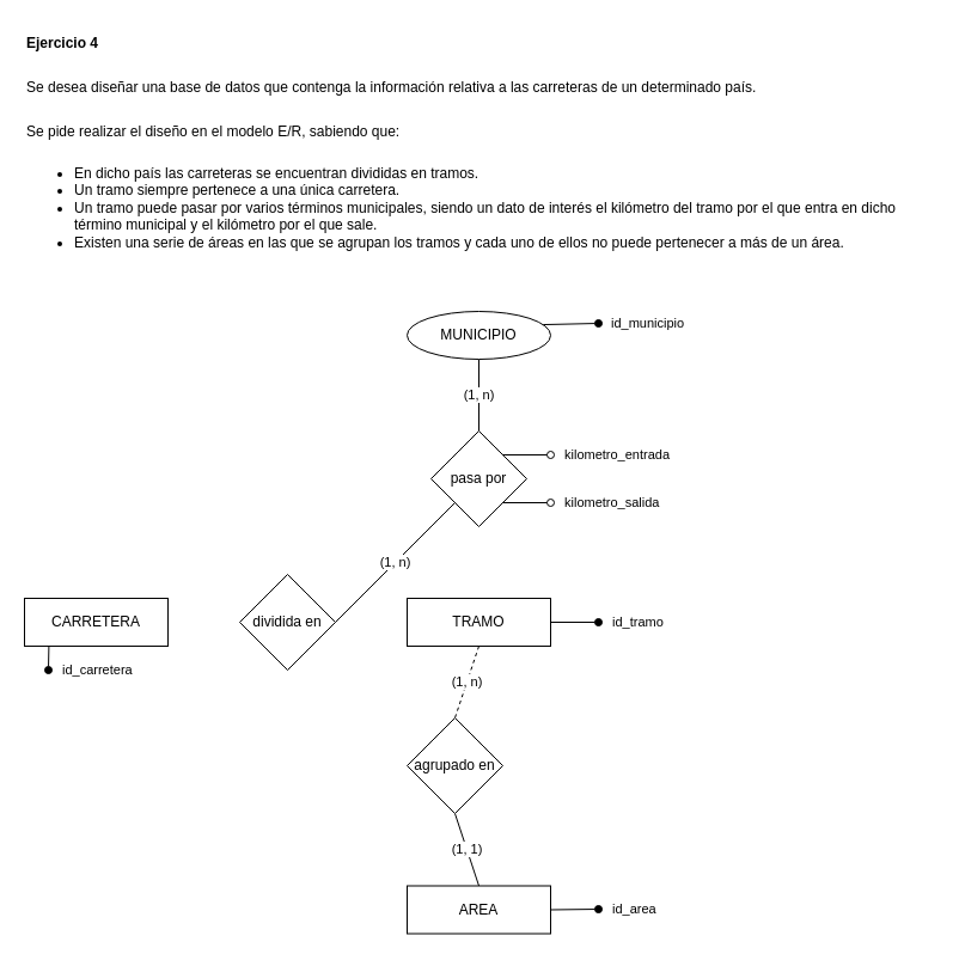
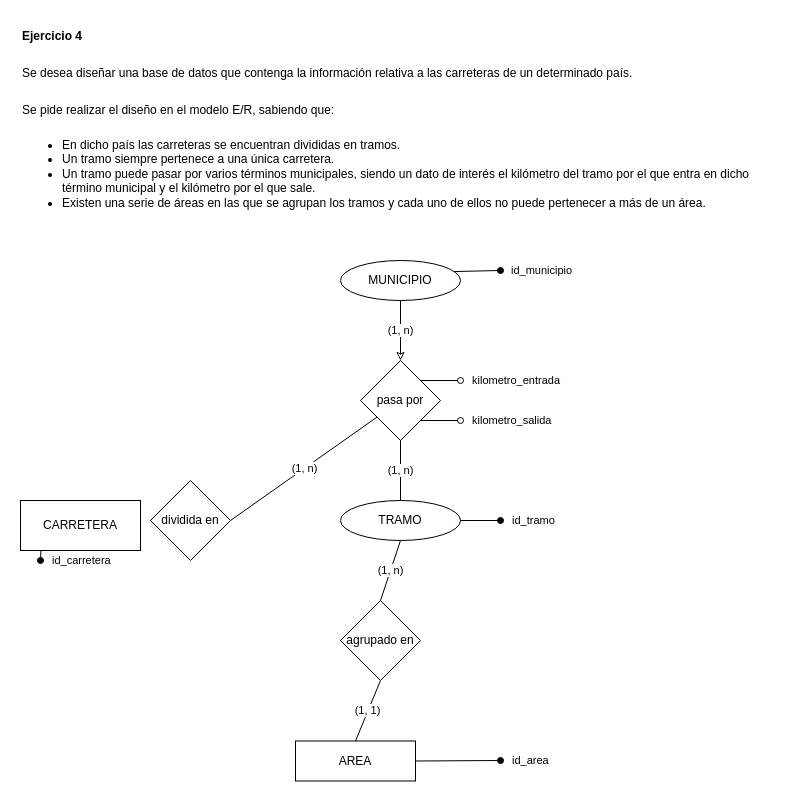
  <mxCell id="0" />
  <mxCell id="1" parent="0" />
  <mxCell id="2" value="id_municipio" style="edgeStyle=none;rounded=0;orthogonalLoop=1;jettySize=auto;html=1;endArrow=oval;endFill=1;startArrow=none;startFill=0;labelPosition=center;verticalLabelPosition=middle;align=left;verticalAlign=middle;exitX=1;exitY=0.25;exitDx=0;exitDy=0;" parent="1" source="4" edge="1"><mxGeometry x="1" y="10" relative="1" as="geometry"><mxPoint x="500" y="270" as="targetPoint" /><mxPoint x="10" y="10" as="offset" /></mxGeometry></mxCell>
- <mxCell id="3" value="(1, n)" style="edgeStyle=none;rounded=0;orthogonalLoop=1;jettySize=auto;html=1;exitX=0.5;exitY=1;exitDx=0;exitDy=0;startArrow=none;startFill=0;endArrow=none;endFill=0;entryX=0.5;entryY=0;entryDx=0;entryDy=0;" parent="1" source="4" target="20" edge="1"><mxGeometry relative="1" as="geometry" /></mxCell>
+ <mxCell id="3" value="(1, n)" style="edgeStyle=none;rounded=0;orthogonalLoop=1;jettySize=auto;html=1;exitX=0.5;exitY=1;exitDx=0;exitDy=0;startArrow=none;startFill=0;endArrow=classic;endFill=0;entryX=0.5;entryY=0;entryDx=0;entryDy=0;" parent="1" source="4" target="20" edge="1"><mxGeometry relative="1" as="geometry" /></mxCell>
  <mxCell id="4" value="MUNICIPIO" style="ellipse;whiteSpace=wrap;html=1;align=center;" parent="1" vertex="1"><mxGeometry x="340" y="260" width="120" height="40" as="geometry" /></mxCell>
- <mxCell id="5" value="(1, n)" style="edgeStyle=none;rounded=0;orthogonalLoop=1;jettySize=auto;html=1;exitX=0.5;exitY=1;exitDx=0;exitDy=0;entryX=0.5;entryY=0;entryDx=0;entryDy=0;startArrow=none;startFill=0;endArrow=none;endFill=0;dashed=1;" parent="1" source="16" target="13" edge="1"><mxGeometry relative="1" as="geometry"><mxPoint x="520" y="640.04" as="targetPoint" /></mxGeometry></mxCell>
+ <mxCell id="5" value="(1, n)" style="edgeStyle=none;rounded=0;orthogonalLoop=1;jettySize=auto;html=1;exitX=0.5;exitY=1;exitDx=0;exitDy=0;entryX=0.5;entryY=0;entryDx=0;entryDy=0;startArrow=none;startFill=0;endArrow=none;endFill=0;" parent="1" source="16" target="13" edge="1"><mxGeometry relative="1" as="geometry"><mxPoint x="520" y="640.04" as="targetPoint" /></mxGeometry></mxCell>
  <mxCell id="6" value="id_carretera" style="rounded=0;orthogonalLoop=1;jettySize=auto;html=1;exitX=0.17;exitY=1.01;exitDx=0;exitDy=0;endArrow=oval;endFill=1;align=left;exitPerimeter=0;" edge="1" parent="1" source="7"><mxGeometry x="0.979" y="10" relative="1" as="geometry"><mxPoint x="40" y="560" as="targetPoint" /><mxPoint as="offset" /></mxGeometry></mxCell>
- <mxCell id="7" value="CARRETERA" style="whiteSpace=wrap;html=1;align=center;" parent="1" vertex="1"><mxGeometry x="20" y="500" width="120" height="40" as="geometry" /></mxCell>
+ <mxCell id="7" value="CARRETERA" style="whiteSpace=wrap;html=1;align=center;" parent="1" vertex="1"><mxGeometry x="20" y="500" width="120" height="50" as="geometry" /></mxCell>
  <mxCell id="8" value="id_area" style="edgeStyle=none;rounded=0;orthogonalLoop=1;jettySize=auto;html=1;exitX=1;exitY=0.5;exitDx=0;exitDy=0;startArrow=none;startFill=0;endArrow=oval;endFill=1;labelPosition=center;verticalLabelPosition=middle;align=left;verticalAlign=middle;" parent="1" source="9" edge="1"><mxGeometry x="1" y="10" relative="1" as="geometry"><mxPoint x="500" y="760" as="targetPoint" /><mxPoint x="10" y="10" as="offset" /></mxGeometry></mxCell>
- <mxCell id="9" value="AREA" style="whiteSpace=wrap;html=1;align=center;" parent="1" vertex="1"><mxGeometry x="340" y="740.5" width="120" height="40" as="geometry" /></mxCell>
+ <mxCell id="9" value="AREA" style="whiteSpace=wrap;html=1;align=center;" parent="1" vertex="1"><mxGeometry x="295" y="740.5" width="120" height="40" as="geometry" /></mxCell>
  <mxCell id="10" value="(1, n)" style="edgeStyle=none;rounded=0;orthogonalLoop=1;jettySize=auto;html=1;exitX=1;exitY=0.5;exitDx=0;exitDy=0;startArrow=none;startFill=0;endArrow=none;endFill=0;" parent="1" source="11" target="20" edge="1"><mxGeometry relative="1" as="geometry"><mxPoint x="700" y="655.33" as="sourcePoint" /><mxPoint x="310" y="560" as="targetPoint" /></mxGeometry></mxCell>
- <mxCell id="11" value="dividida en" style="shape=rhombus;perimeter=rhombusPerimeter;whiteSpace=wrap;html=1;align=center;" parent="1" vertex="1"><mxGeometry x="200" y="480" width="80" height="80" as="geometry" /></mxCell>
+ <mxCell id="11" value="dividida en" style="shape=rhombus;perimeter=rhombusPerimeter;whiteSpace=wrap;html=1;align=center;" parent="1" vertex="1"><mxGeometry x="150" y="480" width="80" height="80" as="geometry" /></mxCell>
  <mxCell id="12" value="(1, 1)" style="edgeStyle=none;rounded=0;orthogonalLoop=1;jettySize=auto;html=1;exitX=0.5;exitY=1;exitDx=0;exitDy=0;entryX=0.5;entryY=0;entryDx=0;entryDy=0;startArrow=none;startFill=0;endArrow=none;endFill=0;" parent="1" source="13" target="9" edge="1"><mxGeometry relative="1" as="geometry" /></mxCell>
  <mxCell id="13" value="agrupado en" style="shape=rhombus;perimeter=rhombusPerimeter;whiteSpace=wrap;html=1;align=center;" parent="1" vertex="1"><mxGeometry x="340" y="600" width="80" height="80" as="geometry" /></mxCell>
  <mxCell id="14" value="&lt;p style=&quot;box-sizing: border-box ; margin: 0px 0px 1rem ; padding: 0px ; line-height: 1.5 ; overflow-wrap: break-word ; cursor: text ; min-height: 1.312rem&quot;&gt;&lt;b&gt;Ejercicio 4&lt;/b&gt;&lt;/p&gt;&lt;p style=&quot;box-sizing: border-box ; margin: 0px 0px 1rem ; padding: 0px ; line-height: 1.5 ; overflow-wrap: break-word ; cursor: text ; min-height: 1.312rem&quot;&gt;Se desea diseñar una base de datos que contenga la información relativa a las carreteras de un determinado país.&lt;/p&gt;&lt;p style=&quot;box-sizing: border-box ; margin: 0px 0px 1rem ; padding: 0px ; line-height: 1.5 ; overflow-wrap: break-word ; cursor: text ; min-height: 1.312rem&quot;&gt;Se pide realizar el diseño en el modelo E/R, sabiendo que:&lt;/p&gt;&lt;ul&gt;&lt;li&gt;En dicho país las carreteras se encuentran divididas en tramos.&lt;/li&gt;&lt;li&gt;Un tramo siempre pertenece a una única carretera.&lt;/li&gt;&lt;li&gt;Un tramo puede pasar por varios términos municipales, siendo un dato de interés el kilómetro del tramo por el que entra en dicho término municipal y el kilómetro por el que sale.&lt;/li&gt;&lt;li&gt;Existen una serie de áreas en las que se agrupan los tramos y cada uno de ellos no puede pertenecer a más de un área.&lt;/li&gt;&lt;/ul&gt;&lt;p&gt;&lt;/p&gt;&lt;p&gt;&lt;/p&gt;" style="text;html=1;strokeColor=none;fillColor=none;align=left;verticalAlign=top;whiteSpace=wrap;rounded=0;" parent="1" vertex="1"><mxGeometry x="20" y="20" width="760" height="200" as="geometry" /></mxCell>
  <mxCell id="15" value="id_tramo" style="edgeStyle=none;rounded=0;orthogonalLoop=1;jettySize=auto;html=1;exitX=1;exitY=0.5;exitDx=0;exitDy=0;endArrow=oval;endFill=1;align=left;" edge="1" parent="1" source="16"><mxGeometry x="1" y="10" relative="1" as="geometry"><mxPoint x="500" y="520" as="targetPoint" /><mxPoint x="10" y="10" as="offset" /></mxGeometry></mxCell>
- <mxCell id="16" value="TRAMO" style="whiteSpace=wrap;html=1;align=center;" vertex="1" parent="1"><mxGeometry x="340" y="500" width="120" height="40" as="geometry" /></mxCell>
+ <mxCell id="16" value="TRAMO" style="ellipse;whiteSpace=wrap;html=1;align=center;" vertex="1" parent="1"><mxGeometry x="340" y="500" width="120" height="40" as="geometry" /></mxCell>
+ <mxCell id="17" value="(1, n)" style="edgeStyle=none;rounded=0;orthogonalLoop=1;jettySize=auto;html=1;exitX=0.5;exitY=1;exitDx=0;exitDy=0;entryX=0.5;entryY=0;entryDx=0;entryDy=0;endArrow=none;endFill=0;" edge="1" parent="1" source="20" target="16"><mxGeometry relative="1" as="geometry" /></mxCell>
  <mxCell id="18" value="kilometro_entrada" style="edgeStyle=none;rounded=0;orthogonalLoop=1;jettySize=auto;html=1;exitX=1;exitY=0;exitDx=0;exitDy=0;endArrow=oval;endFill=0;labelPosition=center;verticalLabelPosition=middle;align=left;verticalAlign=middle;" edge="1" parent="1" source="20"><mxGeometry x="1" y="10" relative="1" as="geometry"><mxPoint x="460" y="380" as="targetPoint" /><mxPoint x="10" y="10" as="offset" /></mxGeometry></mxCell>
  <mxCell id="19" value="kilometro_salida" style="edgeStyle=none;rounded=0;orthogonalLoop=1;jettySize=auto;html=1;exitX=1;exitY=1;exitDx=0;exitDy=0;endArrow=oval;endFill=0;align=left;" edge="1" parent="1" source="20"><mxGeometry x="1" y="10" relative="1" as="geometry"><mxPoint x="460" y="420" as="targetPoint" /><mxPoint x="10" y="10" as="offset" /></mxGeometry></mxCell>
  <mxCell id="20" value="pasa por" style="shape=rhombus;perimeter=rhombusPerimeter;whiteSpace=wrap;html=1;align=center;" vertex="1" parent="1"><mxGeometry x="360" y="360" width="80" height="80" as="geometry" /></mxCell>
